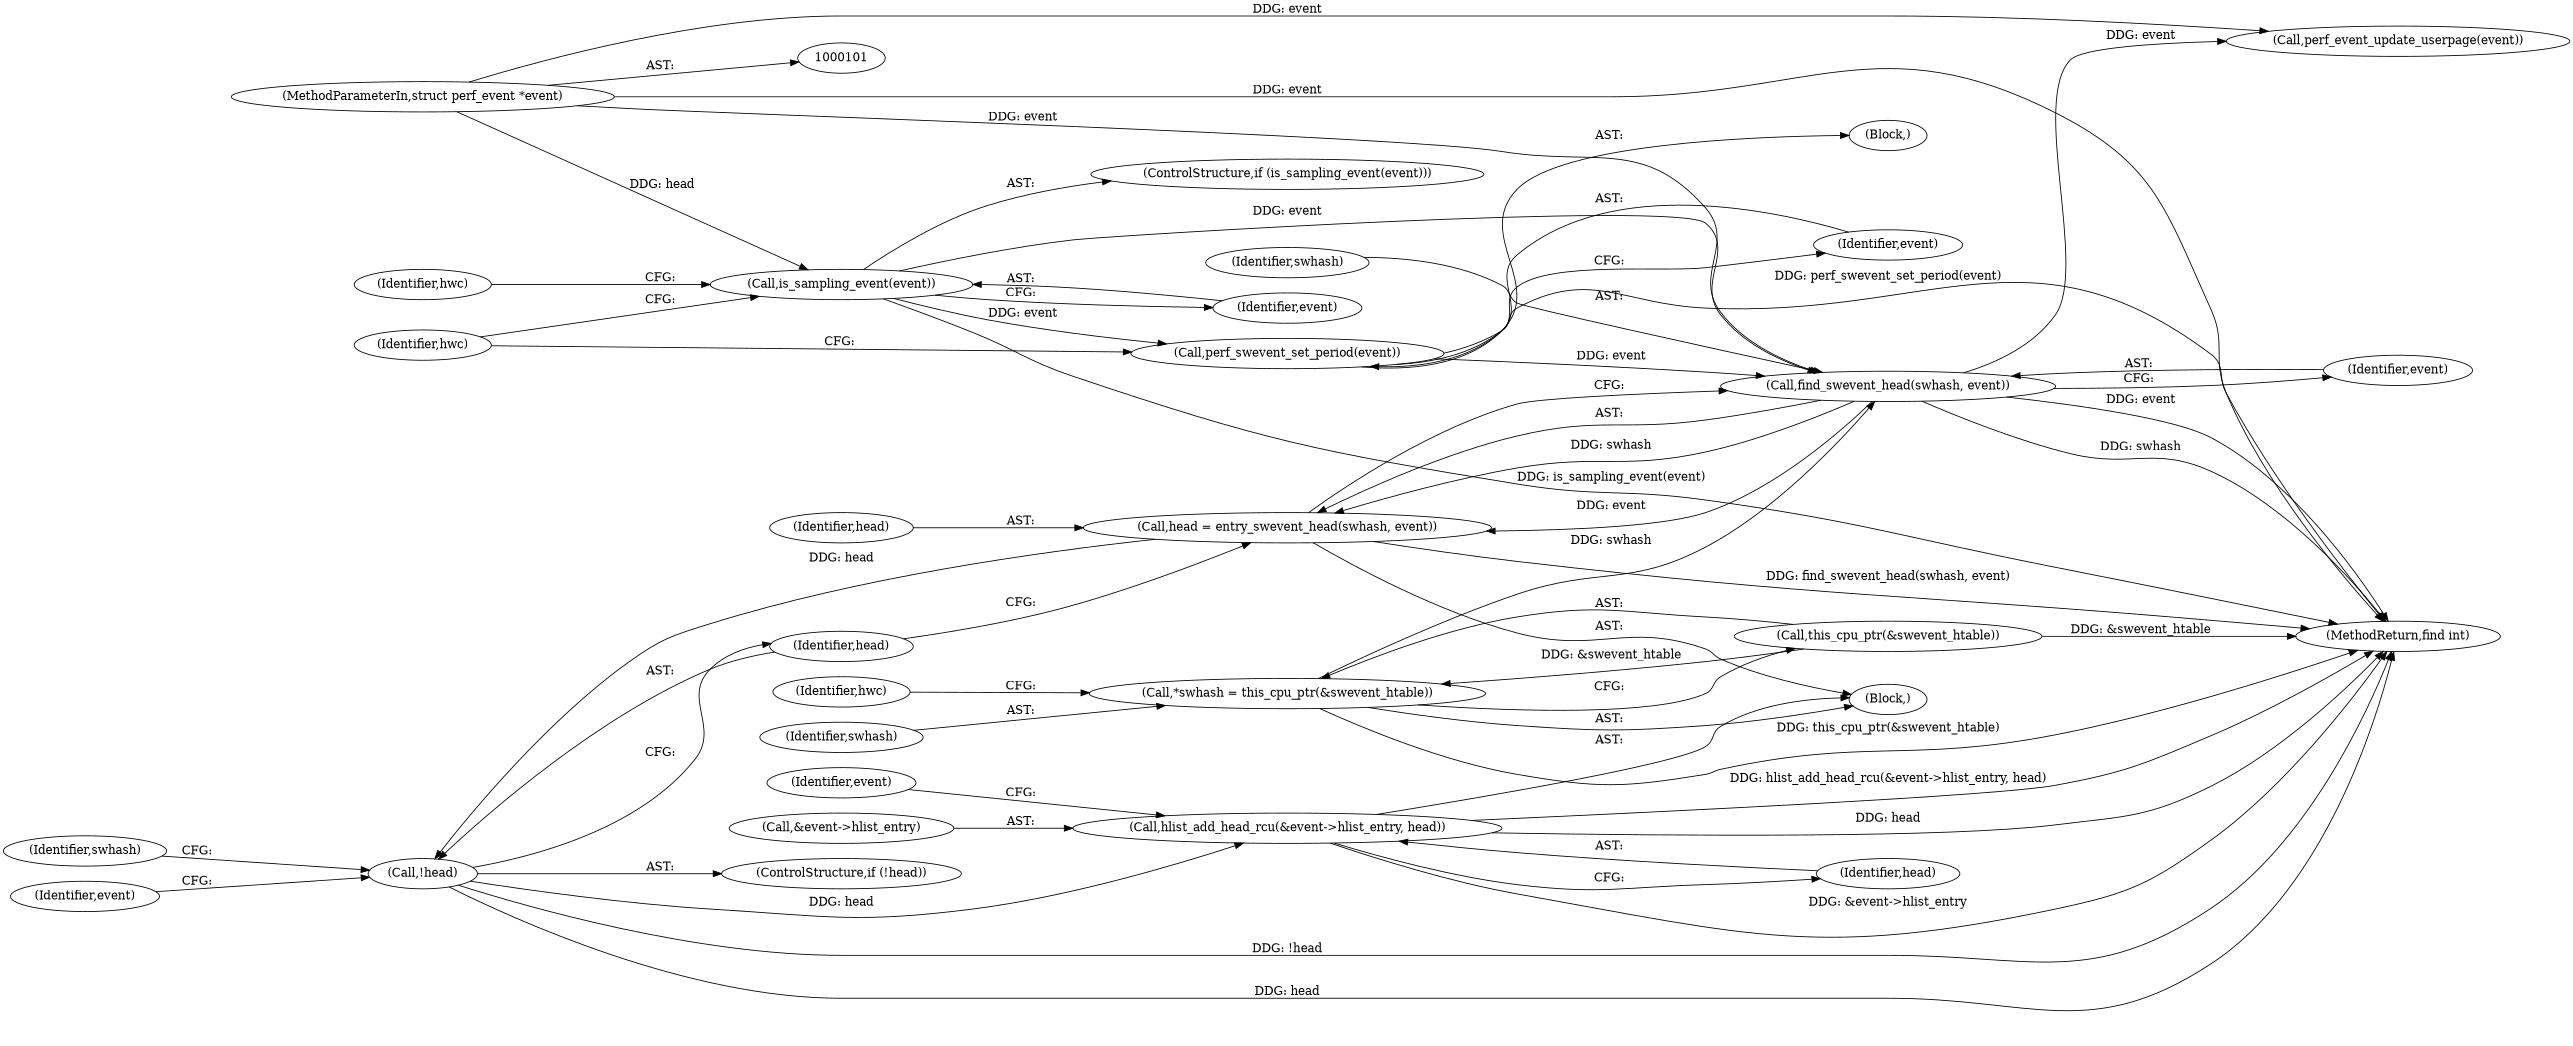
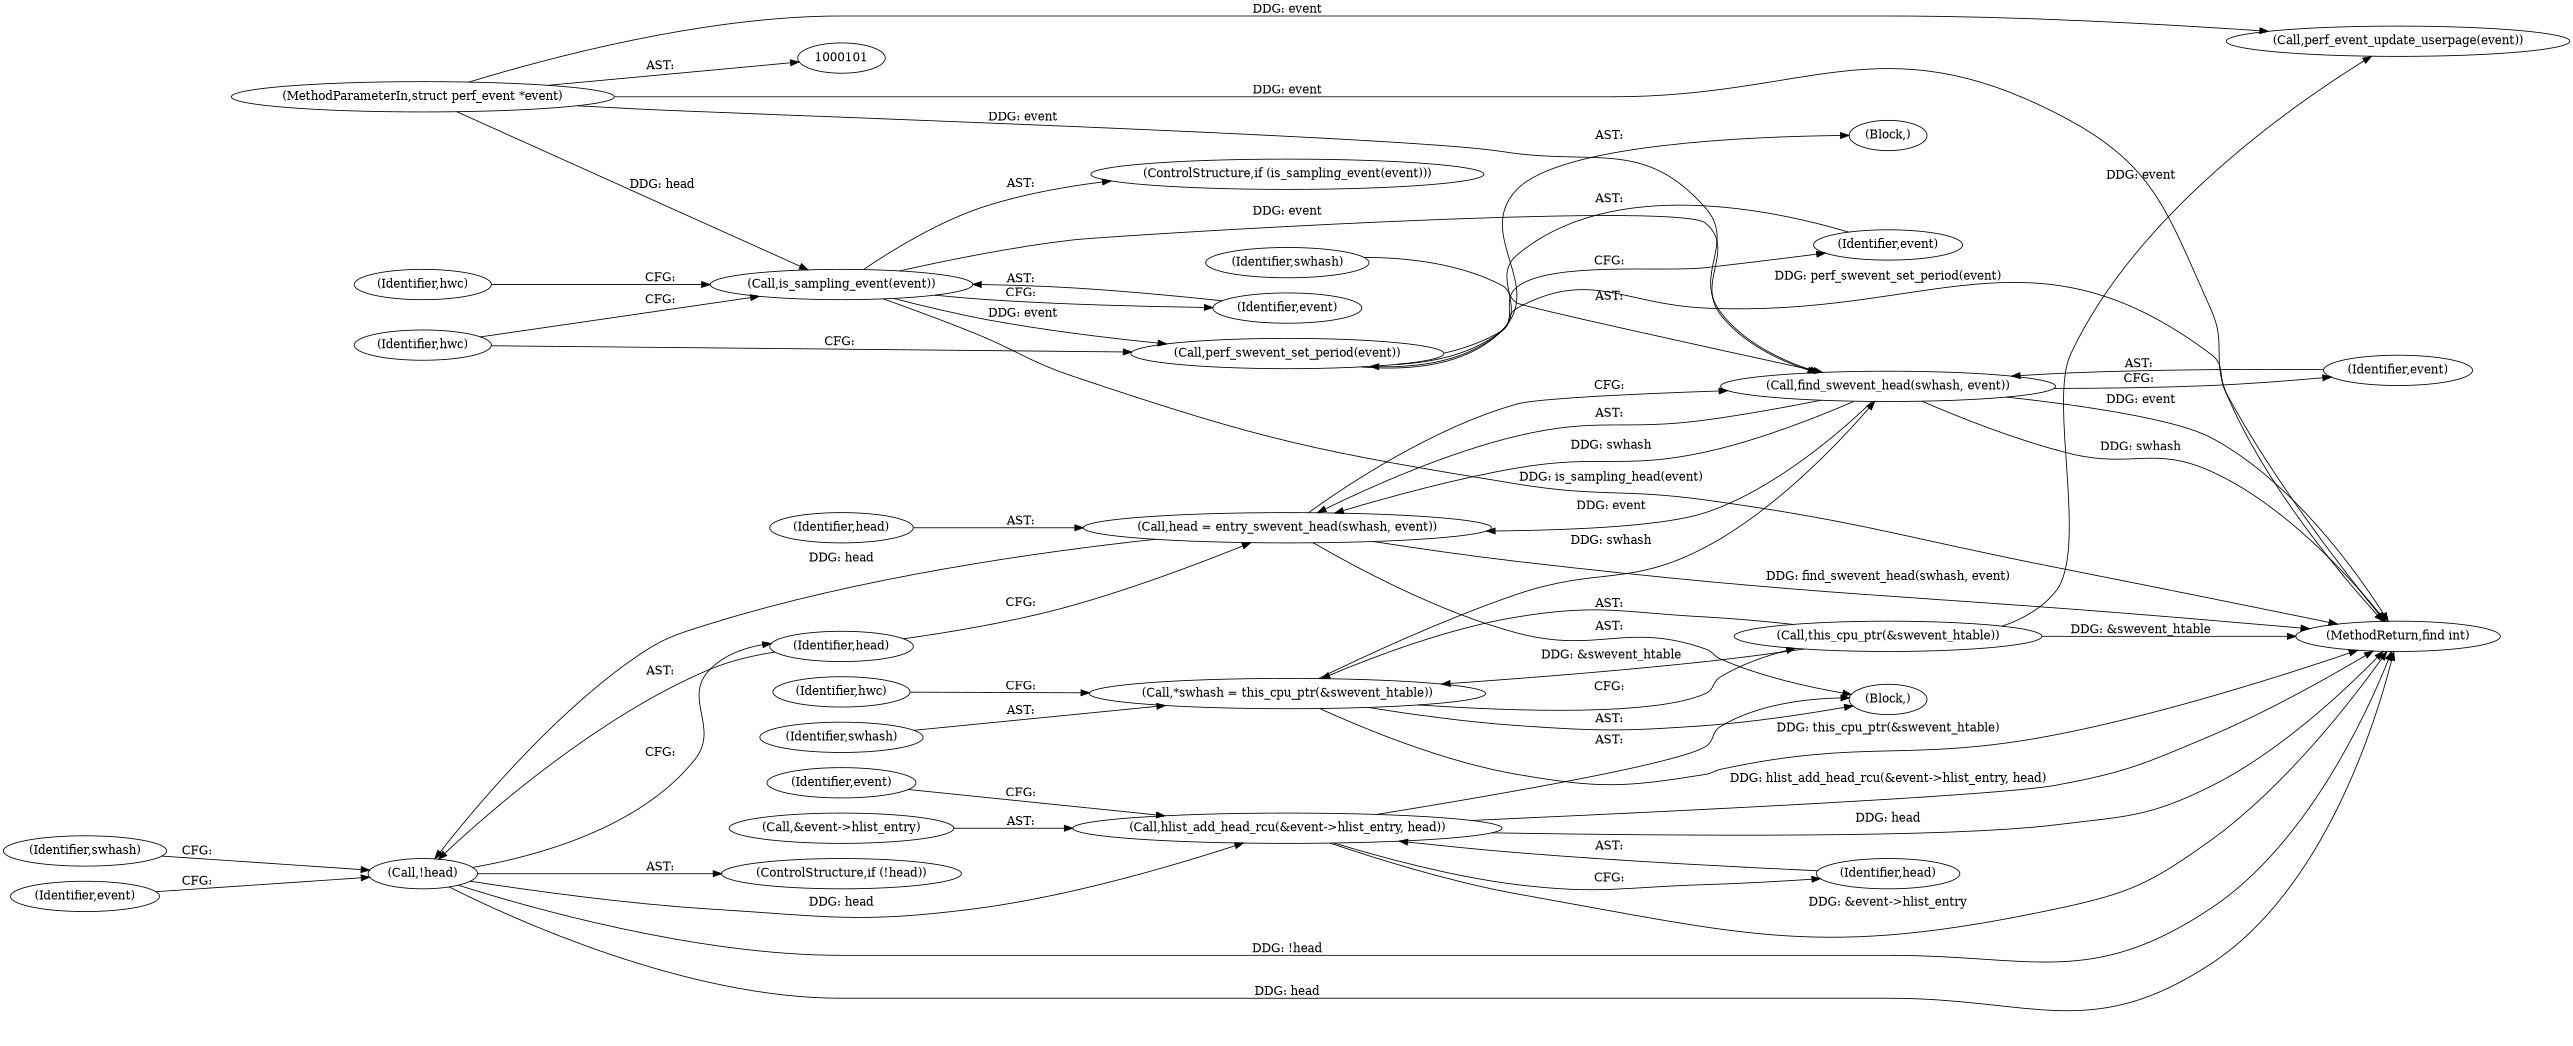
  digraph {
    rankdir=LR
    n1 [label="(Call,!head)"]
    n2 [label="(Call,hlist_add_head_rcu(&event->hlist_entry, head))"]
    n3 [label="(ControlStructure,if (!head))"]
    n4 [label="(Identifier,head)"]
    n5 [label="(MethodReturn,find int)"]
    n6 [label="(Block,)"]
    n7 [label="(Identifier,head)"]
    n8 [label="(Call,head = entry_swevent_head(swhash, event))"]
    n9 [label="(Call,find_swevent_head(swhash, event))"]
    n10 [label="(Call,perf_event_update_userpage(event))"]
    n11 [label="(Identifier,event)"]
    n12 [label="(Call,*swhash = this_cpu_ptr(&swevent_htable))"]
    n13 [label="(Call,this_cpu_ptr(&swevent_htable))"]
    n14 [label="(Call,is_sampling_event(event))"]
    n15 [label="(Call,perf_swevent_set_period(event))"]
    n16 [label="(Identifier,event)"]
    n17 [label="(ControlStructure,if (is_sampling_event(event)))"]
    n18 [label="(Identifier,event)"]
    n19 [label="(Block,)"]
    n20 [label="(MethodParameterIn,struct perf_event *event)"]
    1000101
    n22 [label="(Identifier,event)"]
    n23 [label="(Identifier,swhash)"]
    n24 [label="(Identifier,hwc)"]
    n25 [label="(Identifier,swhash)"]
    n26 [label="(Identifier,hwc)"]
    n27 [label="(Identifier,head)"]
    n28 [label="(Identifier,hwc)"]
    n29 [label="(Identifier,event)"]
    n30 [label="(Call,&event->hlist_entry)"]
    n31 [label="(Identifier,swhash)"]
    n1 -> n2 [label="DDG: head"]
    n1 -> n3 [label="AST: "]
    n1 -> n4 [label="CFG: "]
    n1 -> n5 [label="DDG: !head"]
    n1 -> n5 [label="DDG: head"]
    n2 -> n5 [label="DDG: &event->hlist_entry"]
    n2 -> n5 [label="DDG: hlist_add_head_rcu(&event->hlist_entry, head)"]
    n2 -> n5 [label="DDG: head"]
    n2 -> n6 [label="AST: "]
    n2 -> n7 [label="CFG: "]
    n4 -> n1 [label="AST: "]
    n4 -> n8 [label="CFG: "]
    n7 -> n2 [label="AST: "]
    n8 -> n1 [label="DDG: head"]
    n8 -> n5 [label="DDG: find_swevent_head(swhash, event)"]
    n8 -> n6 [label="AST: "]
    n8 -> n9 [label="CFG: "]
    n9 -> n5 [label="DDG: event"]
    n9 -> n5 [label="DDG: swhash"]
    n9 -> n8 [label="AST: "]
    n9 -> n8 [label="DDG: swhash"]
    n9 -> n8 [label="DDG: event"]
-   n9 -> n10 [label="DDG: event"]
+   n13 -> n10 [label="DDG: event"]
    n9 -> n11 [label="CFG: "]
    n11 -> n9 [label="AST: "]
    n12 -> n5 [label="DDG: this_cpu_ptr(&swevent_htable)"]
    n12 -> n6 [label="AST: "]
    n12 -> n9 [label="DDG: swhash"]
    n12 -> n13 [label="CFG: "]
    n13 -> n5 [label="DDG: &swevent_htable"]
    n13 -> n12 [label="AST: "]
    n13 -> n12 [label="DDG: &swevent_htable"]
-   n14 -> n5 [label="DDG: is_sampling_event(event)"]
+   n14 -> n5 [label="DDG: is_sampling_head(event)"]
    n14 -> n9 [label="DDG: event"]
    n14 -> n15 [label="DDG: event"]
    n14 -> n16 [label="CFG: "]
    n14 -> n17 [label="AST: "]
    n15 -> n5 [label="DDG: perf_swevent_set_period(event)"]
-   n15 -> n9 [label="DDG: event"]
    n15 -> n18 [label="CFG: "]
    n15 -> n19 [label="AST: "]
    n16 -> n14 [label="AST: "]
    n18 -> n15 [label="AST: "]
    n20 -> n5 [label="DDG: event"]
    n20 -> n9 [label="DDG: event"]
    n20 -> n10 [label="DDG: event"]
    n20 -> n14 [label="DDG: head"]
    n20 -> 1000101 [label="AST: "]
    n22 -> n2 [label="CFG: "]
    n23 -> n12 [label="AST: "]
    n24 -> n14 [label="CFG: "]
    n25 -> n1 [label="CFG: "]
    n26 -> n14 [label="CFG: "]
    n26 -> n15 [label="CFG: "]
    n27 -> n8 [label="AST: "]
    n28 -> n12 [label="CFG: "]
    n29 -> n1 [label="CFG: "]
    n30 -> n2 [label="AST: "]
    n31 -> n9 [label="AST: "]
  }
